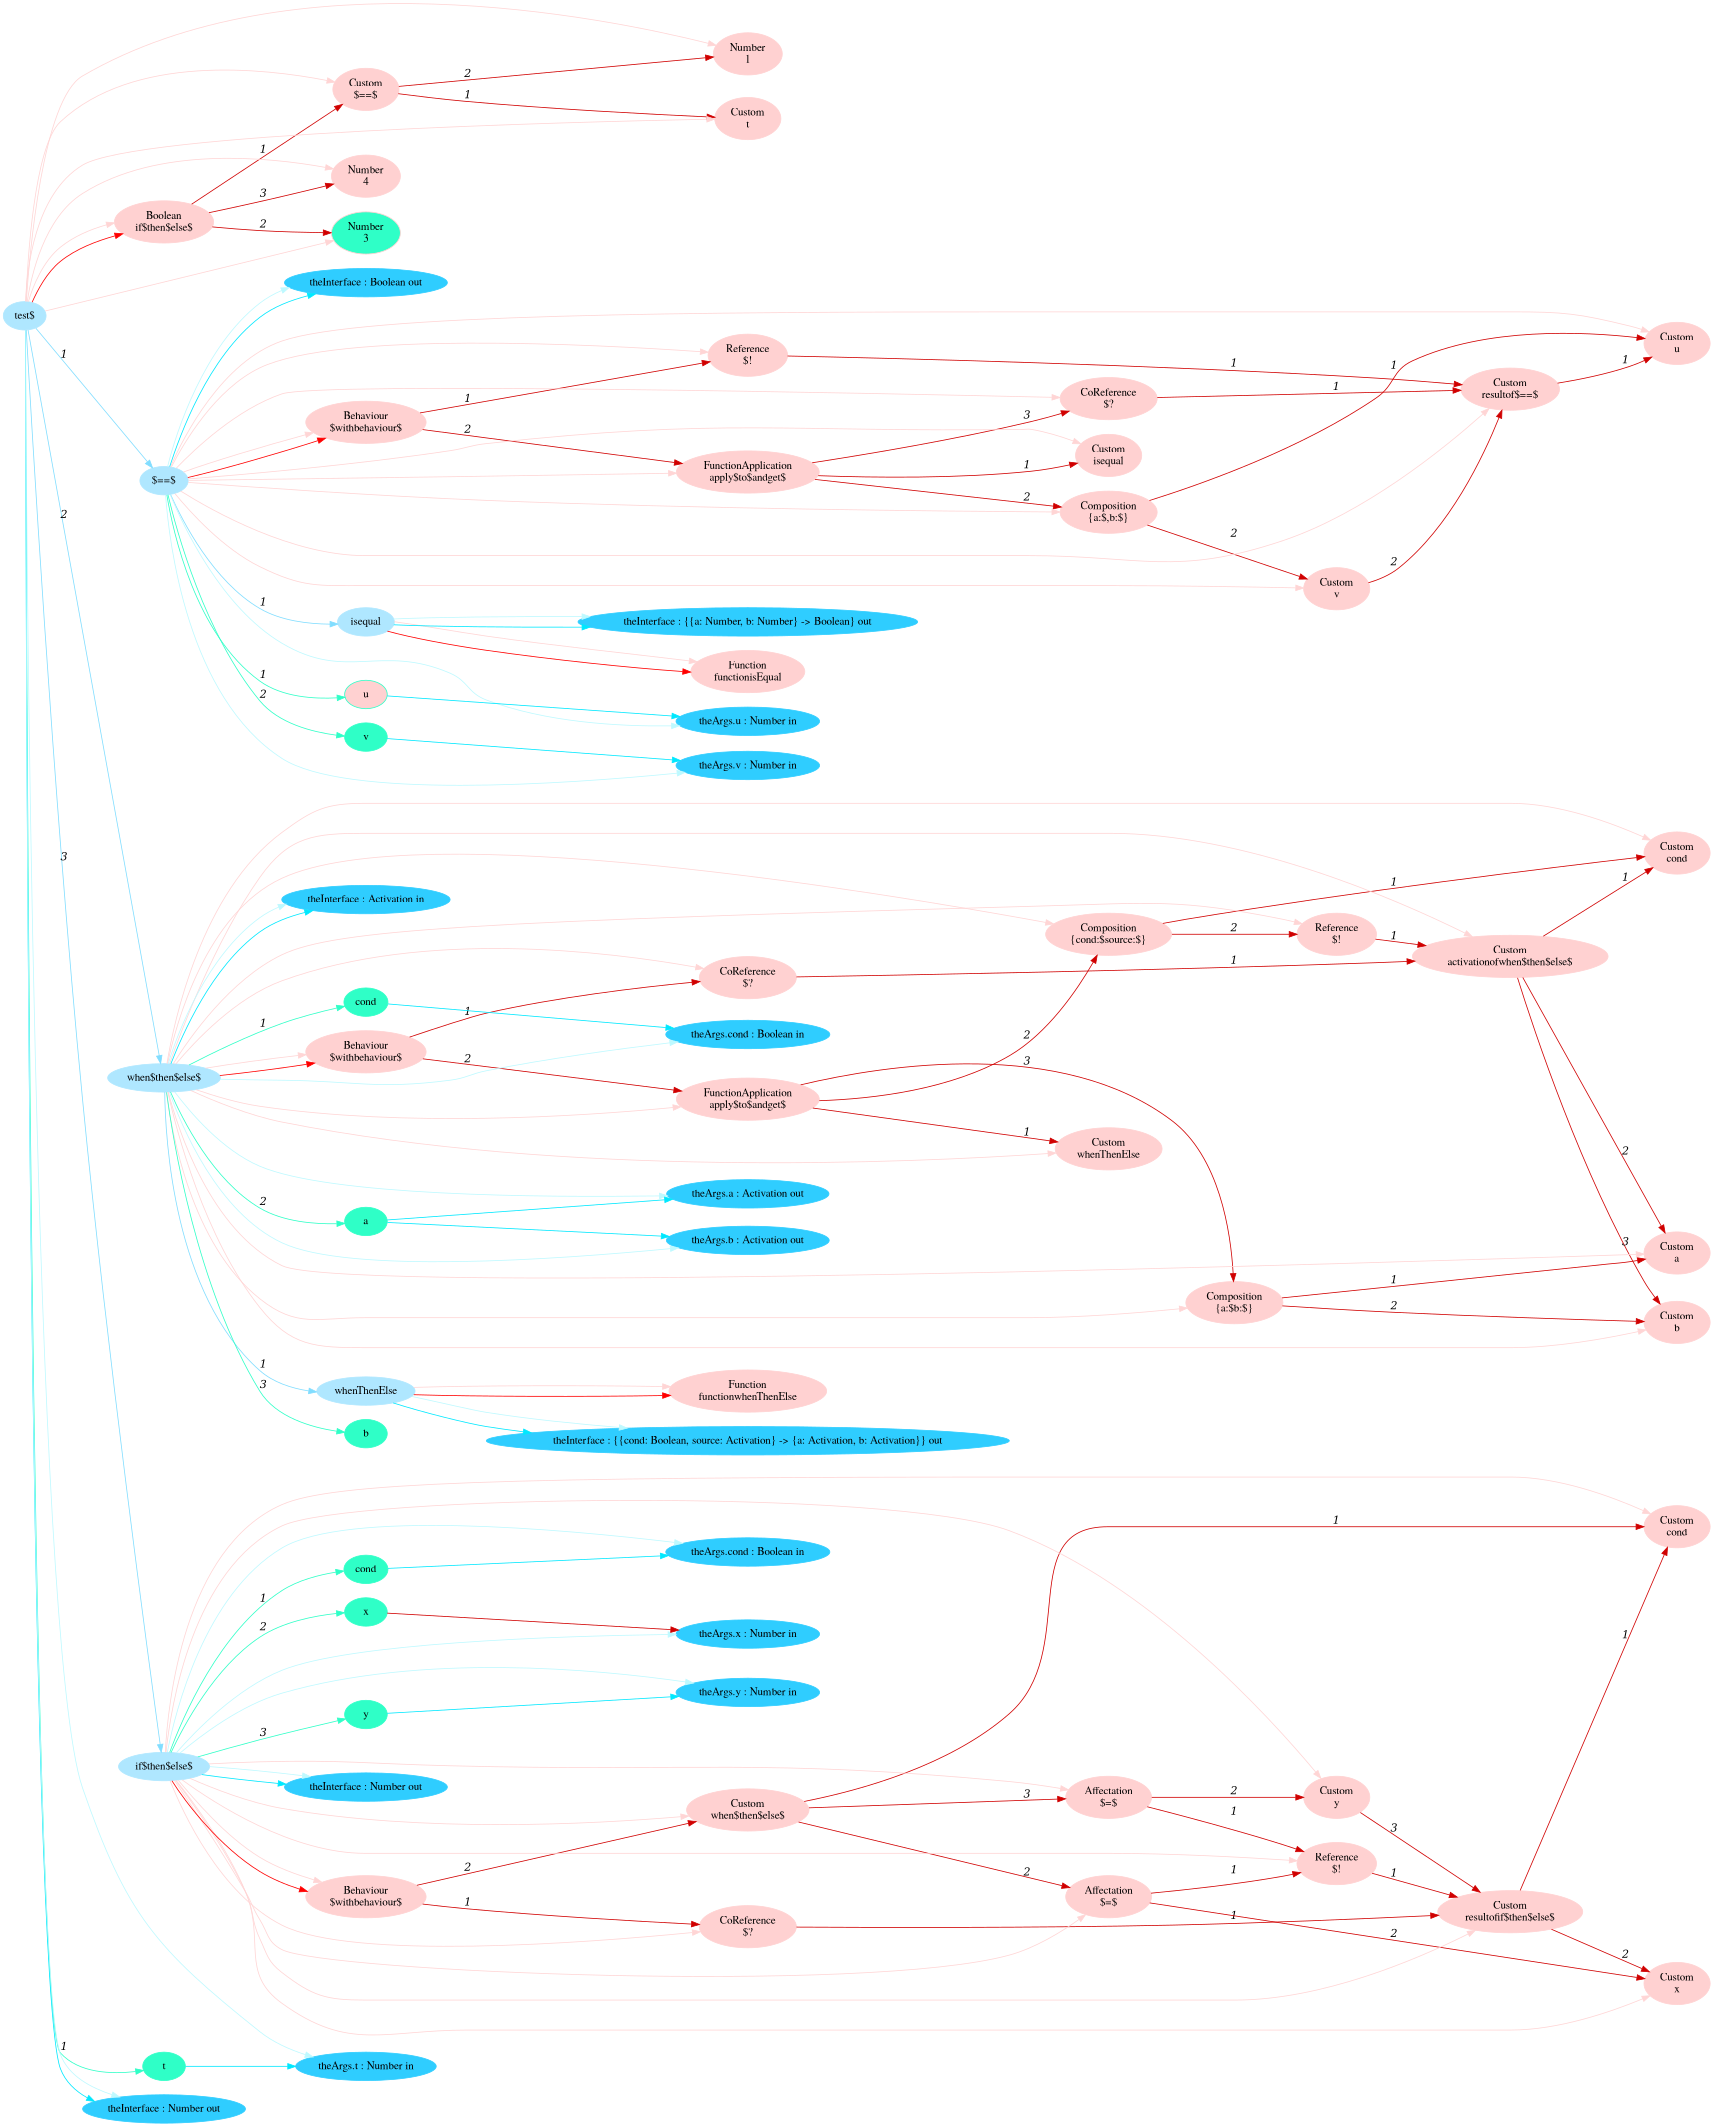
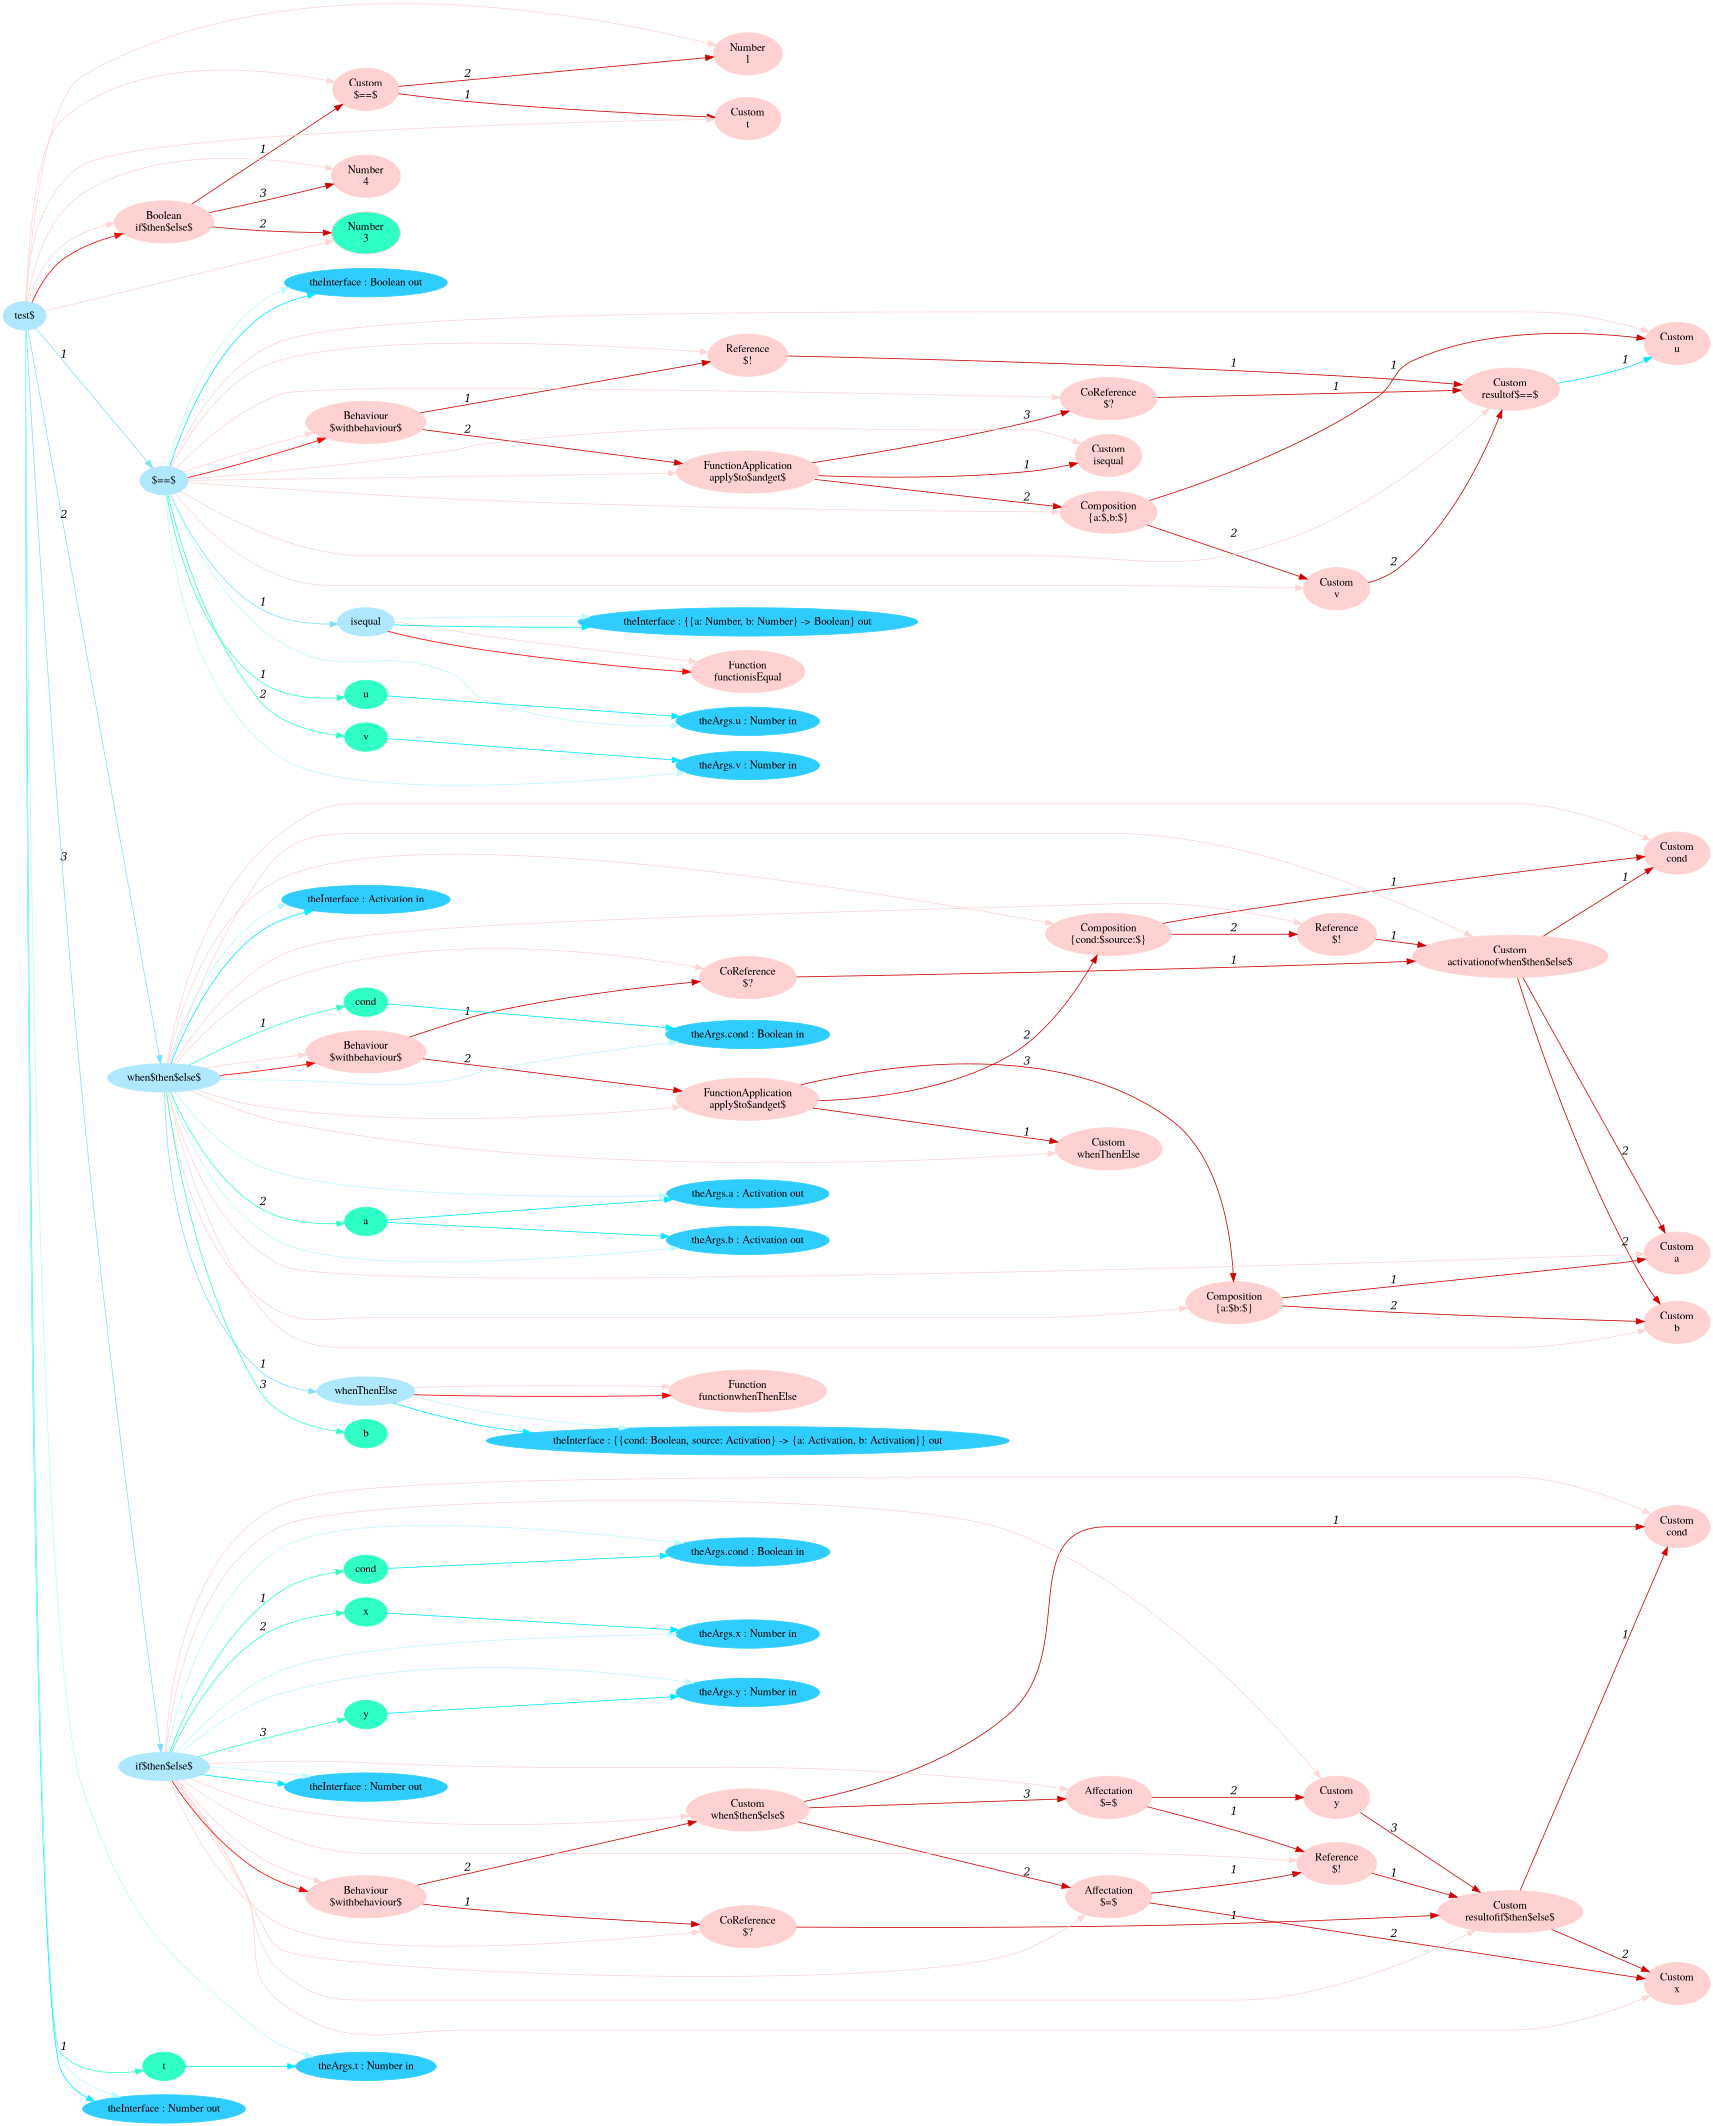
  digraph {
    rankdir=LR
    node [color="#ffd1d1" fontname=Times shape=ellipse style=filled]
    edge [arrowHead=normal arrowsize=1 color="#d00000" dir=forward fontname="Times-Italic"]
    n1 [label="Function\nfunctionisEqual"]
    n2 [label="Custom\nu"]
    n3 [label="Custom\nv"]
    n4 [label="Custom\nresultof$==$"]
    n5 [label="Reference\n$!"]
    n6 [label="Custom\nisequal"]
    n7 [label="Composition\n{a:$,b:$}"]
    n8 [label="CoReference\n$?"]
    n9 [label="FunctionApplication\napply$to$andget$"]
    n10 [label="Behaviour\n$withbehaviour$"]
    n11 [label="Function\nfunctionwhenThenElse"]
    n12 [label="Custom\ncond"]
    n13 [label="Custom\na"]
    n14 [label="Custom\nb"]
    n15 [label="Custom\nactivationofwhen$then$else$"]
    n16 [label="CoReference\n$?"]
    n17 [label="Custom\nwhenThenElse"]
    n18 [label="Reference\n$!"]
    n19 [label="Composition\n{cond:$source:$}"]
    n20 [label="Composition\n{a:$b:$}"]
    n21 [label="FunctionApplication\napply$to$andget$"]
    n22 [label="Behaviour\n$withbehaviour$"]
    n23 [label="Custom\ncond"]
    n24 [label="Custom\nx"]
    n25 [label="Custom\ny"]
    n26 [label="Custom\nresultofif$then$else$"]
    n27 [label="CoReference\n$?"]
    n28 [label="Reference\n$!"]
    n29 [label="Affectation\n$=$"]
    n30 [label="Affectation\n$=$"]
    n31 [label="Custom\nwhen$then$else$"]
    n32 [label="Behaviour\n$withbehaviour$"]
    n33 [label="Custom\nt"]
    n34 [label="Number\n1"]
    n35 [label="Custom\n$==$"]
    n36 [fillcolor="#2fffc7" label="Number\n3"]
    n37 [label="Number\n4"]
    n38 [label="Boolean\nif$then$else$"]
    n39 [color="#afe7ff" label="test$"]
    n40 [color="#afe7ff" label="$==$"]
    n41 [color="#afe7ff" label="when$then$else$"]
    n42 [color="#afe7ff" label="if$then$else$"]
    n43 [color="#2fffc7" label=t]
    n44 [color="#2fcdff" label="theArgs.t : Number in"]
    n45 [color="#2fcdff" label="theInterface : Number out"]
    n46 [color="#afe7ff" label=isequal]
-   n47 [color="#2fffc7" label=u fillcolor="#ffd1d1"]
+   n47 [color="#2fffc7" label=u]
    n48 [color="#2fffc7" label=v]
    n49 [color="#2fcdff" label="theArgs.u : Number in"]
    n50 [color="#2fcdff" label="theArgs.v : Number in"]
    n51 [color="#2fcdff" label="theInterface : Boolean out"]
    n52 [color="#afe7ff" label=whenThenElse]
    n53 [color="#2fffc7" label=cond]
    n54 [color="#2fffc7" label=a]
    n55 [color="#2fffc7" label=b]
    n56 [color="#2fcdff" label="theArgs.cond : Boolean in"]
    n57 [color="#2fcdff" label="theArgs.a : Activation out"]
    n58 [color="#2fcdff" label="theArgs.b : Activation out"]
    n59 [color="#2fcdff" label="theInterface : Activation in"]
    n60 [color="#2fffc7" label=cond]
    n61 [color="#2fffc7" label=x]
    n62 [color="#2fffc7" label=y]
    n63 [color="#2fcdff" label="theArgs.cond : Boolean in"]
    n64 [color="#2fcdff" label="theArgs.x : Number in"]
    n65 [color="#2fcdff" label="theArgs.y : Number in"]
    n66 [color="#2fcdff" label="theInterface : Number out"]
    n67 [color="#2fcdff" label="theInterface : {{a: Number, b: Number} -> Boolean} out"]
    n68 [color="#2fcdff" label="theInterface : {{cond: Boolean, source: Activation} -> {a: Activation, b: Activation}} out"]
    n3 -> n4 [label=2]
-   n4 -> n2 [label=1]
+   n4 -> n2 [color="#00e8ff" label=1]
    n5 -> n4 [label=1]
    n7 -> n2 [label=1]
    n7 -> n3 [label=2]
    n8 -> n4 [label=1]
    n9 -> n6 [label=1]
    n9 -> n7 [label=2]
    n9 -> n8 [label=3]
    n10 -> n5 [label=1]
    n10 -> n9 [label=2]
    n15 -> n12 [label=1]
    n15 -> n13 [label=2]
-   n15 -> n14 [label=3]
+   n15 -> n14 [label=2]
    n16 -> n15 [label=1]
    n18 -> n15 [label=1]
    n19 -> n12 [label=1]
    n19 -> n18 [label=2]
    n20 -> n13 [label=1]
    n20 -> n14 [label=2]
    n21 -> n17 [label=1]
    n21 -> n19 [label=2]
    n21 -> n20 [label=3]
    n22 -> n16 [label=1]
    n22 -> n21 [label=2]
    n25 -> n26 [label=3]
    n26 -> n23 [label=1]
    n26 -> n24 [label=2]
    n27 -> n26 [label=1]
    n28 -> n26 [label=1]
    n29 -> n24 [label=2]
    n29 -> n28 [label=1]
    n30 -> n25 [label=2]
    n30 -> n28 [label=1]
    n31 -> n23 [label=1]
    n31 -> n29 [label=2]
    n31 -> n30 [label=3]
    n32 -> n27 [label=1]
    n32 -> n31 [label=2]
    n35 -> n33 [label=1]
    n35 -> n34 [label=2]
    n38 -> n35 [label=1]
    n38 -> n36 [label=2]
    n38 -> n37 [label=3]
    n39 -> n33 [color="#ffd5d5"]
    n39 -> n34 [color="#ffd5d5"]
    n39 -> n35 [color="#ffd5d5"]
    n39 -> n36 [color="#ffd5d5"]
    n39 -> n37 [color="#ffd5d5"]
    n39 -> n38 [color="#ff0000"]
    n39 -> n38 [color="#ffd5d5"]
    n39 -> n40 [color="#81ddff" label=1]
    n39 -> n41 [color="#81ddff" label=2]
    n39 -> n42 [color="#81ddff" label=3]
    n39 -> n43 [color="#2fffc7" label=1]
    n39 -> n44 [color="#bef9ff"]
    n39 -> n45 [color="#00e8ff"]
    n39 -> n45 [color="#bef9ff"]
    n40 -> n2 [color="#ffd5d5"]
    n40 -> n3 [color="#ffd5d5"]
    n40 -> n4 [color="#ffd5d5"]
    n40 -> n5 [color="#ffd5d5"]
    n40 -> n6 [color="#ffd5d5"]
    n40 -> n7 [color="#ffd5d5"]
    n40 -> n8 [color="#ffd5d5"]
    n40 -> n9 [color="#ffd5d5"]
    n40 -> n10 [color="#ff0000"]
    n40 -> n10 [color="#ffd5d5"]
    n40 -> n46 [color="#81ddff" label=1]
    n40 -> n47 [color="#2fffc7" label=1]
    n40 -> n48 [color="#2fffc7" label=2]
    n40 -> n49 [color="#bef9ff"]
    n40 -> n50 [color="#bef9ff"]
    n40 -> n51 [color="#00e8ff"]
    n40 -> n51 [color="#bef9ff"]
    n41 -> n12 [color="#ffd5d5"]
    n41 -> n13 [color="#ffd5d5"]
    n41 -> n14 [color="#ffd5d5"]
    n41 -> n15 [color="#ffd5d5"]
    n41 -> n16 [color="#ffd5d5"]
    n41 -> n17 [color="#ffd5d5"]
    n41 -> n18 [color="#ffd5d5"]
    n41 -> n19 [color="#ffd5d5"]
    n41 -> n20 [color="#ffd5d5"]
    n41 -> n21 [color="#ffd5d5"]
    n41 -> n22 [color="#ff0000"]
    n41 -> n22 [color="#ffd5d5"]
    n41 -> n52 [color="#81ddff" label=1]
    n41 -> n53 [color="#2fffc7" label=1]
    n41 -> n54 [color="#2fffc7" label=2]
    n41 -> n55 [color="#2fffc7" label=3]
    n41 -> n56 [color="#bef9ff"]
    n41 -> n57 [color="#bef9ff"]
    n41 -> n58 [color="#bef9ff"]
    n41 -> n59 [color="#00e8ff"]
    n41 -> n59 [color="#bef9ff"]
    n42 -> n23 [color="#ffd5d5"]
    n42 -> n24 [color="#ffd5d5"]
    n42 -> n25 [color="#ffd5d5"]
    n42 -> n26 [color="#ffd5d5"]
    n42 -> n27 [color="#ffd5d5"]
    n42 -> n28 [color="#ffd5d5"]
    n42 -> n29 [color="#ffd5d5"]
    n42 -> n30 [color="#ffd5d5"]
    n42 -> n31 [color="#ffd5d5"]
    n42 -> n32 [color="#ff0000"]
    n42 -> n32 [color="#ffd5d5"]
    n42 -> n60 [color="#2fffc7" label=1]
    n42 -> n61 [color="#2fffc7" label=2]
    n42 -> n62 [color="#2fffc7" label=3]
    n42 -> n63 [color="#bef9ff"]
    n42 -> n64 [color="#bef9ff"]
    n42 -> n65 [color="#bef9ff"]
    n42 -> n66 [color="#00e8ff"]
    n42 -> n66 [color="#bef9ff"]
    n43 -> n44 [color="#00e8ff"]
    n46 -> n1 [color="#ff0000"]
    n46 -> n1 [color="#ffd5d5"]
    n46 -> n67 [color="#00e8ff"]
    n46 -> n67 [color="#bef9ff"]
    n47 -> n49 [color="#00e8ff"]
    n48 -> n50 [color="#00e8ff"]
    n52 -> n11 [color="#ff0000"]
    n52 -> n11 [color="#ffd5d5"]
    n52 -> n68 [color="#00e8ff"]
    n52 -> n68 [color="#bef9ff"]
    n53 -> n56 [color="#00e8ff"]
    n54 -> n57 [color="#00e8ff"]
    n54 -> n58 [color="#00e8ff"]
    n60 -> n63 [color="#00e8ff"]
-   n61 -> n64
+   n61 -> n64 [color="#00e8ff"]
    n62 -> n65 [color="#00e8ff"]
  }
